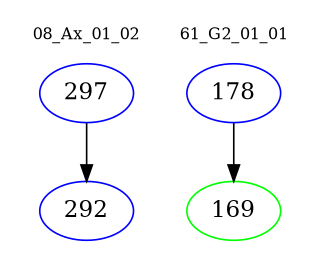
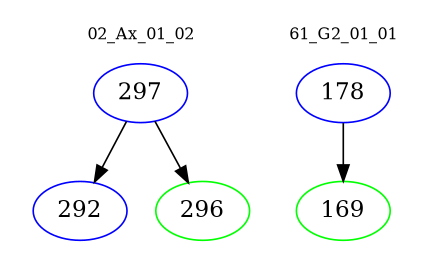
  digraph {
    node [color=blue]
    edge [color=black]
    n1 [label=297]
    n2 [label=292]
+   n3 [color=green label=296]
    n4 [label=178]
    n5 [color=green label=169]
    subgraph cluster_1 {
      color=white
      fontsize=10
-     label="08_Ax_01_02"
+     label="02_Ax_01_02"
      n1
      n2
+     n3
    }
    subgraph cluster_2 {
      color=white
      fontsize=10
      label="61_G2_01_01"
      n4
      n5
    }
    n1 -> n2
+   n1 -> n3
    n4 -> n5
  }
